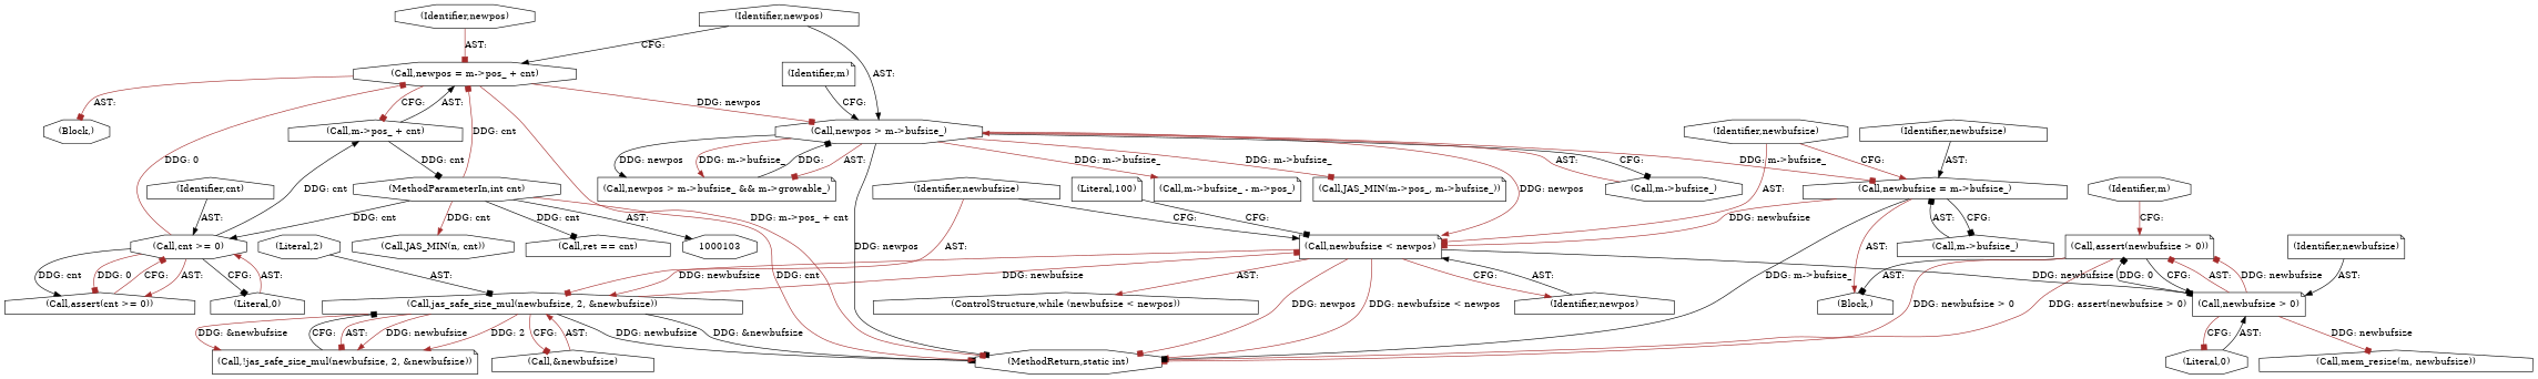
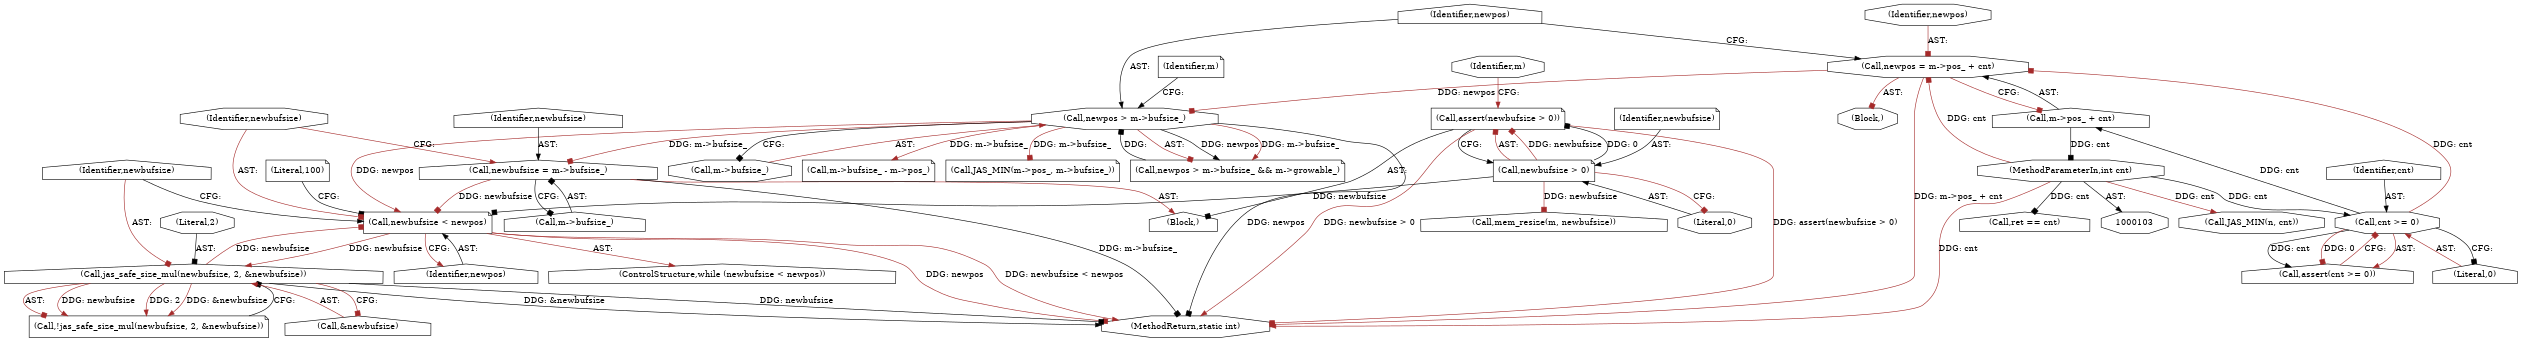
  digraph {
    node [shape=house]
    edge [arrowhead=box color=brown]
    n1 [label="(Call,assert(newbufsize > 0))" shape=note]
    n2 [label="(Call,newbufsize > 0)" shape=note]
    n3 [label="(Block,)"]
    n4 [label="(MethodReturn,static int)" shape=octagon]
    n5 [label="(Call,mem_resize(m, newbufsize))"]
    n6 [label="(Literal,0)" shape=octagon]
    n7 [label="(Call,newbufsize < newpos)" shape=note]
    n8 [label="(Call,jas_safe_size_mul(newbufsize, 2, &newbufsize))"]
    n9 [label="(Identifier,newpos)"]
    n10 [label="(ControlStructure,while (newbufsize < newpos))"]
    n11 [label="(Call,!jas_safe_size_mul(newbufsize, 2, &newbufsize))" shape=note]
    n12 [label="(Call,&newbufsize)"]
    n13 [label="(Call,newbufsize = m->bufsize_)"]
    n14 [label="(Call,m->bufsize_)"]
    n15 [label="(Call,newpos > m->bufsize_)" shape=octagon]
    n16 [label="(Call,newpos > m->bufsize_ && m->growable_)" shape=note]
    n17 [label="(Call,m->bufsize_)" shape=octagon]
    n18 [label="(Call,m->bufsize_ - m->pos_)" shape=note]
    n19 [label="(Call,JAS_MIN(m->pos_, m->bufsize_))" shape=note]
    n20 [label="(Call,newpos = m->pos_ + cnt)" shape=octagon]
    n21 [label="(Block,)" shape=octagon]
    n22 [label="(Call,m->pos_ + cnt)"]
    n23 [label="(MethodParameterIn,int cnt)" shape=octagon]
    n24 [label="(Call,cnt >= 0)" shape=octagon]
    n25 [label="(Literal,0)"]
    n26 [label="(Call,assert(cnt >= 0))"]
    n27 [label="(Call,JAS_MIN(n, cnt))" shape=octagon]
    n28 [label="(Call,ret == cnt)"]
    1000103 [shape=octagon]
    n30 [label="(Identifier,newbufsize)"]
    n31 [label="(Literal,2)" shape=octagon]
    n32 [label="(Literal,100)" shape=note]
    n33 [label="(Identifier,cnt)"]
    n34 [label="(Identifier,newbufsize)" shape=octagon]
    n35 [label="(Identifier,newbufsize)"]
    n36 [label="(Identifier,m)" shape=octagon]
    n37 [label="(Identifier,m)" shape=note]
    n38 [label="(Identifier,newpos)" shape=octagon]
    n39 [label="(Identifier,newpos)"]
    n40 [label="(Identifier,newbufsize)" shape=note]
    n1 -> n2 [arrowhead=normal color=black label="CFG: "]
    n1 -> n3 [color=black label="AST: "]
    n1 -> n4 [arrowhead=normal label="DDG: newbufsize > 0"]
    n1 -> n4 [label="DDG: assert(newbufsize > 0)"]
    n2 -> n1 [label="AST: "]
    n2 -> n1 [label="DDG: newbufsize"]
    n2 -> n1 [color=black label="DDG: 0"]
    n2 -> n5 [label="DDG: newbufsize"]
    n2 -> n6 [label="CFG: "]
    n6 -> n2 [arrowhead=normal color=black label="AST: "]
-   n7 -> n2 [color=black label="DDG: newbufsize"]
+   n2 -> n7 [color=black label="DDG: newbufsize"]
    n7 -> n4 [label="DDG: newpos"]
    n7 -> n4 [arrowhead=normal label="DDG: newbufsize < newpos"]
    n7 -> n8 [arrowhead=normal label="DDG: newbufsize"]
    n7 -> n9 [arrowhead=normal label="CFG: "]
    n7 -> n10 [arrowhead=normal label="AST: "]
    n8 -> n4 [color=black label="DDG: newbufsize"]
    n8 -> n4 [arrowhead=normal color=black label="DDG: &newbufsize"]
    n8 -> n7 [label="DDG: newbufsize"]
    n8 -> n11 [label="AST: "]
    n8 -> n11 [arrowhead=normal label="DDG: newbufsize"]
    n8 -> n11 [arrowhead=normal label="DDG: 2"]
    n8 -> n11 [arrowhead=normal label="DDG: &newbufsize"]
    n8 -> n12 [label="CFG: "]
    n9 -> n7 [arrowhead=normal color=black label="AST: "]
    n11 -> n8 [color=black label="CFG: "]
    n12 -> n8 [arrowhead=normal label="AST: "]
    n13 -> n3 [arrowhead=normal label="AST: "]
    n13 -> n4 [color=black label="DDG: m->bufsize_"]
    n13 -> n7 [label="DDG: newbufsize"]
    n13 -> n14 [color=black label="CFG: "]
    n14 -> n13 [color=black label="AST: "]
    n15 -> n4 [color=black label="DDG: newpos"]
    n15 -> n7 [arrowhead=normal label="DDG: newpos"]
    n15 -> n13 [label="DDG: m->bufsize_"]
    n15 -> n16 [label="AST: "]
    n15 -> n16 [arrowhead=normal color=black label="DDG: newpos"]
    n15 -> n16 [arrowhead=normal label="DDG: m->bufsize_"]
    n15 -> n17 [color=black label="CFG: "]
    n15 -> n18 [arrowhead=normal label="DDG: m->bufsize_"]
    n15 -> n19 [label="DDG: m->bufsize_"]
    n16 -> n15 [color=black label="DDG: "]
    n17 -> n15 [arrowhead=normal label="AST: "]
    n20 -> n4 [label="DDG: m->pos_ + cnt"]
    n20 -> n15 [label="DDG: newpos"]
    n20 -> n21 [label="AST: "]
    n20 -> n22 [label="CFG: "]
    n22 -> n20 [arrowhead=normal color=black label="AST: "]
    n22 -> n23 [color=black label="DDG: cnt"]
    n23 -> n4 [arrowhead=normal label="DDG: cnt"]
    n23 -> n20 [label="DDG: cnt"]
    n23 -> n24 [arrowhead=normal color=black label="DDG: cnt"]
    n23 -> n27 [arrowhead=normal label="DDG: cnt"]
    n23 -> n28 [color=black label="DDG: cnt"]
    n23 -> 1000103 [arrowhead=normal color=black label="AST: "]
-   n24 -> n20 [label="DDG: 0"]
+   n24 -> n20 [label="DDG: cnt"]
    n24 -> n22 [arrowhead=normal color=black label="DDG: cnt"]
    n24 -> n25 [color=black label="CFG: "]
    n24 -> n26 [arrowhead=normal label="AST: "]
    n24 -> n26 [arrowhead=normal color=black label="DDG: cnt"]
    n24 -> n26 [label="DDG: 0"]
    n25 -> n24 [arrowhead=normal label="AST: "]
    n26 -> n24 [label="CFG: "]
    n30 -> n7 [arrowhead=normal color=black label="CFG: "]
    n30 -> n8 [label="AST: "]
    n31 -> n8 [color=black label="AST: "]
    n32 -> n7 [color=black label="CFG: "]
    n33 -> n24 [arrowhead=normal color=black label="AST: "]
    n34 -> n7 [label="AST: "]
    n34 -> n13 [arrowhead=normal label="CFG: "]
    n35 -> n13 [arrowhead=normal color=black label="AST: "]
    n36 -> n1 [arrowhead=normal label="CFG: "]
    n37 -> n15 [arrowhead=normal color=black label="CFG: "]
    n38 -> n20 [label="AST: "]
    n39 -> n15 [arrowhead=normal color=black label="AST: "]
    n39 -> n20 [arrowhead=normal color=black label="CFG: "]
    n40 -> n2 [arrowhead=normal color=black label="AST: "]
  }
